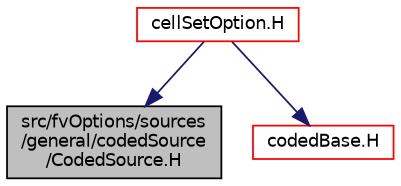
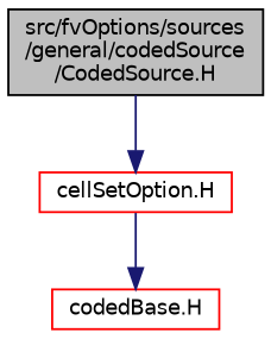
  digraph {
    node [color=red fontname=Helvetica fontsize=10 shape=record]
    edge [color=midnightblue fontname=Helvetica fontsize=10 labelfontname=Helvetica labelfontsize=10 style=solid]
    n1 [color=black fillcolor=grey75 fontcolor=black height=0.2 label="src/fvOptions/sources\l/general/codedSource\l/CodedSource.H" style=filled width=0.4]
    n2 [height=0.2 label="cellSetOption.H" width=0.4]
    n3 [height=0.2 label="codedBase.H" width=0.4]
-   n2 -> n1
+   n1 -> n2
    n2 -> n3
  }
